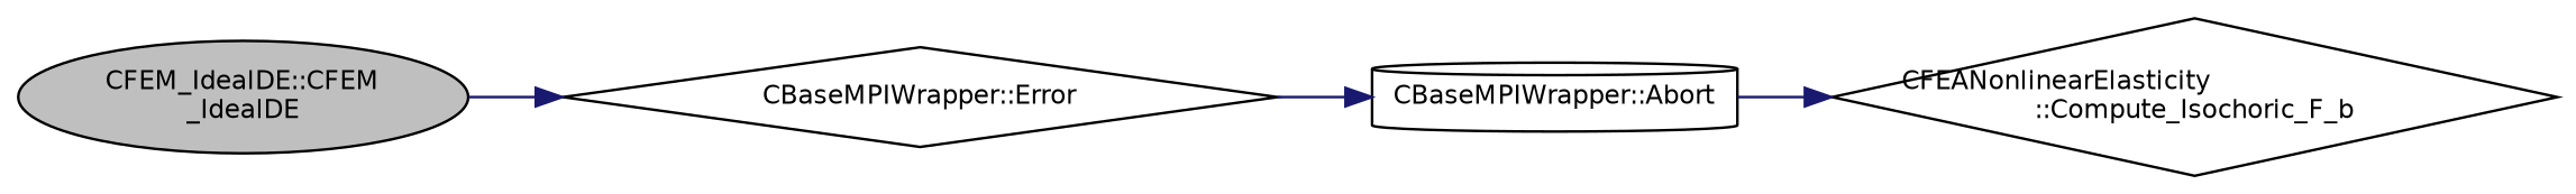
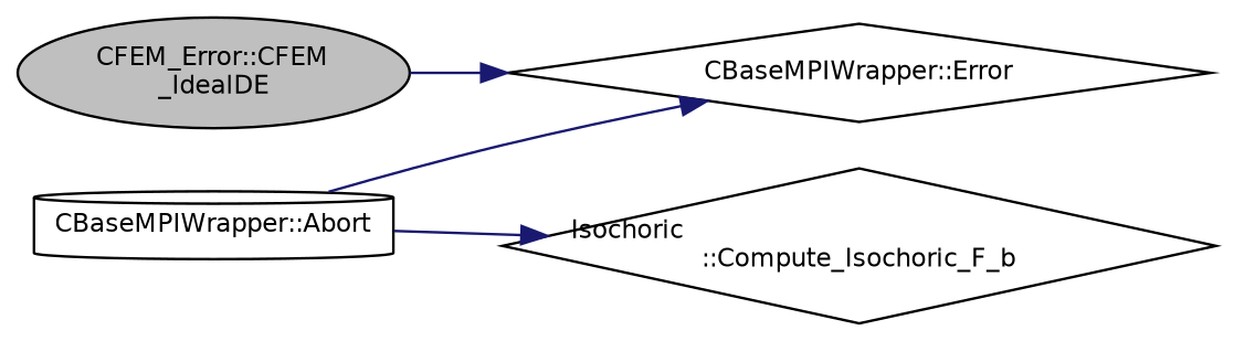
  digraph {
    rankdir=LR
    node [color=black fillcolor=white fontname=Helvetica fontsize=10 shape=diamond style=filled]
    edge [color=midnightblue fontname=Helvetica fontsize=10 labelfontname=Helvetica labelfontsize=10 style=solid]
-   n1 [fillcolor=grey75 fontcolor=black height=0.2 label="CFEM_IdealDE::CFEM\l_IdealDE" shape=ellipse width=0.4]
+   n1 [fillcolor=grey75 fontcolor=black height=0.2 label="CFEM_Error::CFEM\l_IdealDE" shape=ellipse width=0.4]
    n2 [height=0.2 label="CBaseMPIWrapper::Error" width=0.4]
    n3 [height=0.2 label="CBaseMPIWrapper::Abort" shape=cylinder width=0.4]
-   n4 [height=0.2 label="CFEANonlinearElasticity\l::Compute_Isochoric_F_b" width=0.4]
+   n4 [height=0.2 label="Isochoric\l::Compute_Isochoric_F_b" width=0.4]
    n1 -> n2
-   n2 -> n3
+   n3 -> n2
    n3 -> n4
  }
